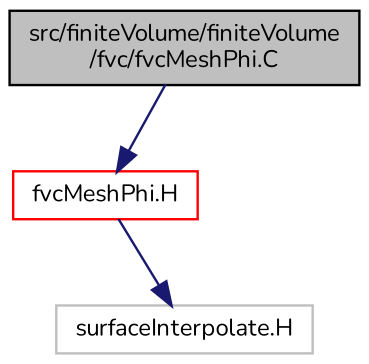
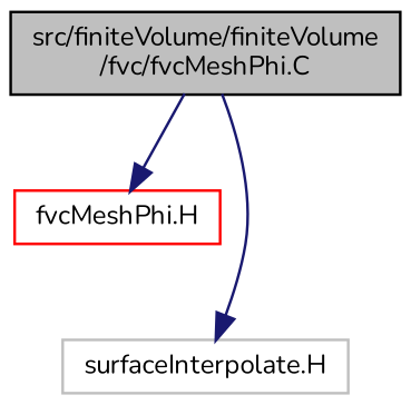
  digraph {
    fontname=Nunito
    node [fontname=Nunito fontsize=10 shape=record]
    edge [color=midnightblue fontname=Nunito fontsize=10 labelfontname=Helvetica labelfontsize=10 style=solid]
    n1 [color=black fillcolor=grey75 fontcolor=black height=0.2 label="src/finiteVolume/finiteVolume\l/fvc/fvcMeshPhi.C" style=filled width=0.4]
    n2 [color=red height=0.2 label="fvcMeshPhi.H" width=0.4]
    n3 [color=grey75 height=0.2 label="surfaceInterpolate.H" width=0.4]
    n1 -> n2
-   n2 -> n3
+   n1 -> n3
  }
